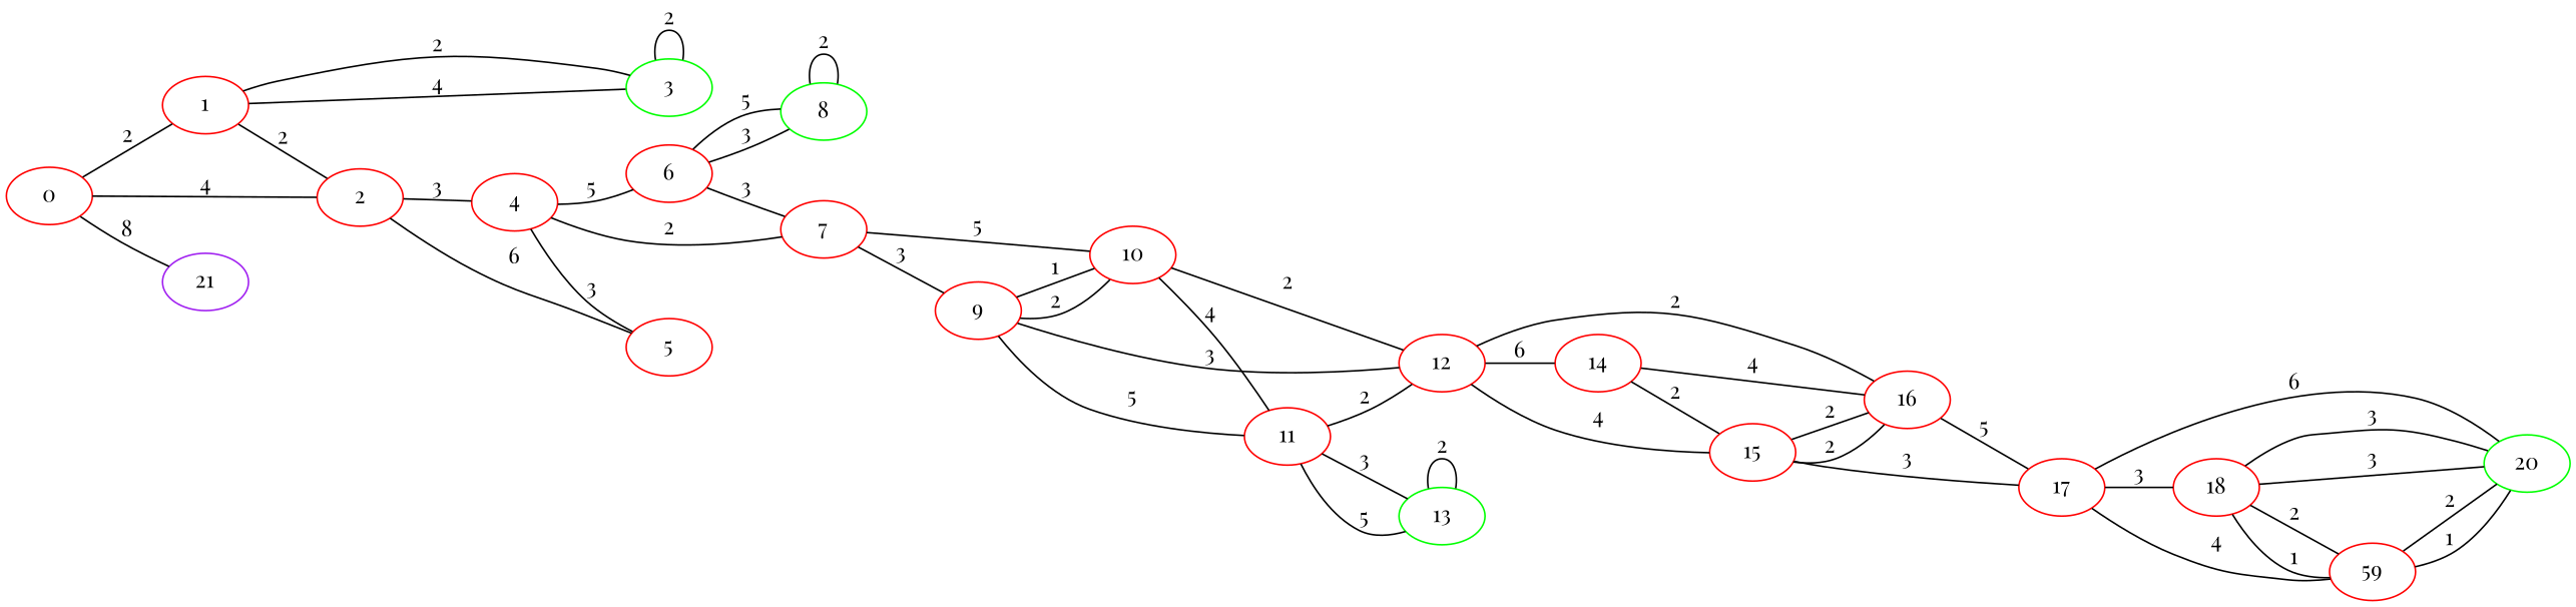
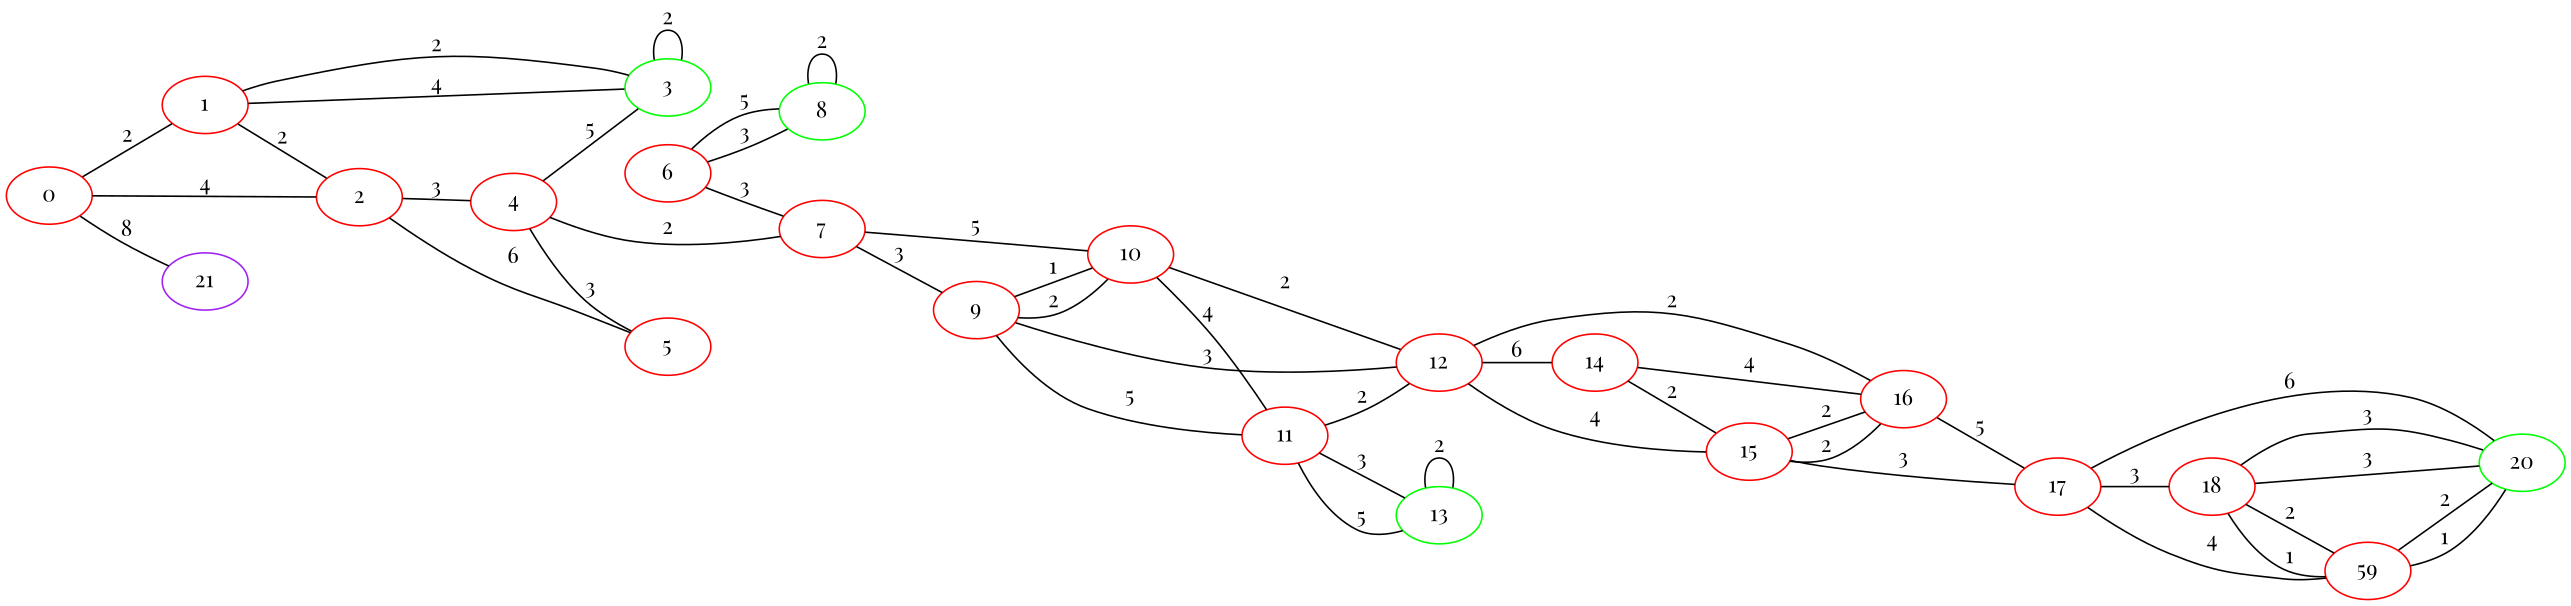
  graph {
    fontname="Playfair Display"
    rankdir=LR
    node [color=red fontname="Playfair Display" weight=1]
    edge [fontname="Playfair Display"]
    0
    1
    2
    21 [color=purple weight=4]
    3 [color=green weight=2]
    4
    5
    6
    7
    8 [color=green weight=2]
    9
    10
    11
    12
    13 [color=green weight=2]
    14
    15
    16
    17
    18
    n21 [label=59]
    20 [color=green]
    0 -- 1 [label=2]
    0 -- 2 [label=4]
    0 -- 21 [label=8]
    1 -- 2 [label=2]
    1 -- 3 [label=4]
    1 -- 3 [label=2]
    2 -- 4 [label=3]
    2 -- 5 [label=6]
    3 -- 3 [label=2]
    4 -- 5 [label=3]
-   4 -- 6 [label=5]
+   4 -- 3 [label=5]
    4 -- 7 [label=2]
    6 -- 7 [label=3]
    6 -- 8 [label=5]
    6 -- 8 [label=3]
    7 -- 9 [label=3]
    7 -- 10 [label=5]
    8 -- 8 [label=2]
    9 -- 10 [label=1]
    9 -- 10 [label=2]
    9 -- 11 [label=5]
    9 -- 12 [label=3]
    10 -- 11 [label=4]
    10 -- 12 [label=2]
    11 -- 12 [label=2]
    11 -- 13 [label=5]
    11 -- 13 [label=3]
    12 -- 14 [label=6]
    12 -- 15 [label=4]
    12 -- 16 [label=2]
    13 -- 13 [label=2]
    14 -- 15 [label=2]
    14 -- 16 [label=4]
    15 -- 16 [label=2]
    15 -- 16 [label=2]
    15 -- 17 [label=3]
    16 -- 17 [label=5]
    17 -- 18 [label=3]
    17 -- n21 [label=4]
    17 -- 20 [label=6]
    18 -- n21 [label=1]
    18 -- n21 [label=2]
    18 -- 20 [label=3]
    18 -- 20 [label=3]
    n21 -- 20 [label=2]
    n21 -- 20 [label=1]
  }
